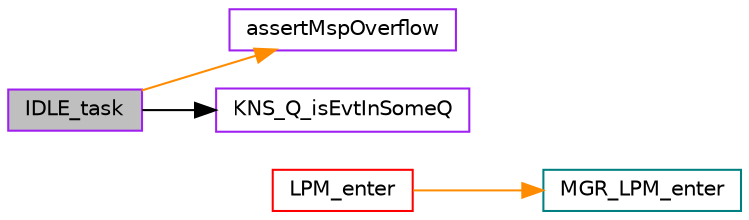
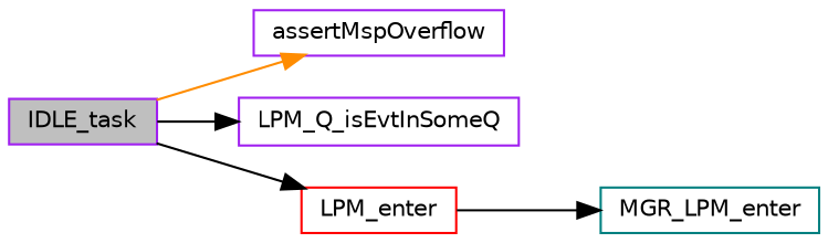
  digraph {
    rankdir=LR
    node [color=purple fillcolor=white fontname=Helvetica fontsize=10 shape=record style=filled]
    edge [color=darkorange fontname=Helvetica fontsize=10 labelfontname=Helvetica labelfontsize=10 style=solid]
    n1 [fillcolor=grey75 fontcolor=black height=0.2 label=IDLE_task width=0.4]
    n2 [height=0.2 label=assertMspOverflow width=0.4]
-   n3 [height=0.2 label=KNS_Q_isEvtInSomeQ width=0.4]
+   n3 [height=0.2 label=LPM_Q_isEvtInSomeQ width=0.4]
    n4 [color=red height=0.2 label=LPM_enter width=0.4]
    n5 [color=teal height=0.2 label=MGR_LPM_enter width=0.4]
    n1 -> n2
    n1 -> n3 [color=black]
-   n4 -> n5
+   n1 -> n4 [color=black]
+   n4 -> n5 [color=black]
  }
